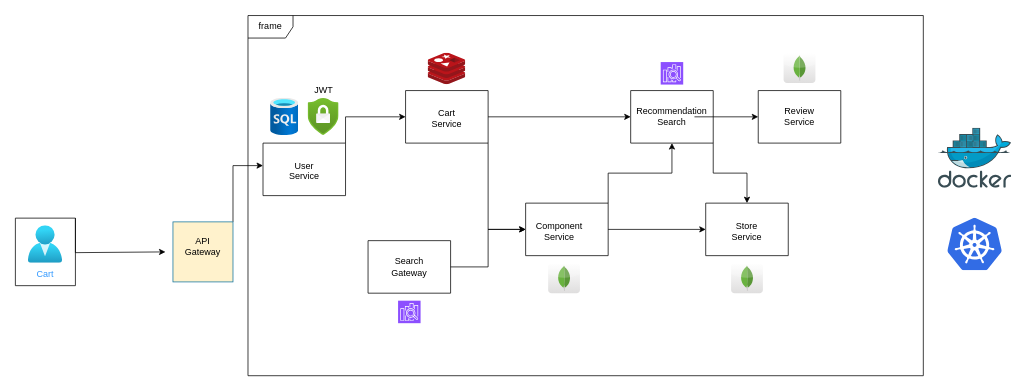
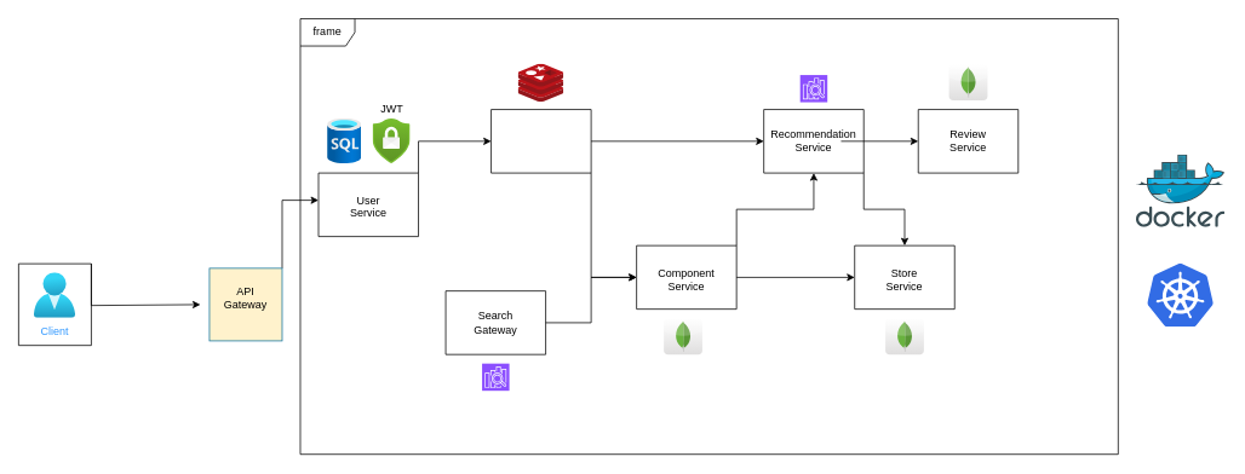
  <mxCell id="0" />
  <mxCell id="1" parent="0" />
  <mxCell id="2" value="frame" style="shape=umlFrame;whiteSpace=wrap;html=1;pointerEvents=0;" vertex="1" parent="1"><mxGeometry x="330" y="20" width="900" height="480" as="geometry" /></mxCell>
  <mxCell id="3" value="" style="image;sketch=0;aspect=fixed;html=1;points=[];align=center;fontSize=12;image=img/lib/mscae/Docker.svg;" vertex="1" parent="1"><mxGeometry x="1250" y="170" width="97.56" height="80" as="geometry" /></mxCell>
  <mxCell id="4" value="" style="image;sketch=0;aspect=fixed;html=1;points=[];align=center;fontSize=12;image=img/lib/mscae/Kubernetes.svg;" vertex="1" parent="1"><mxGeometry x="1262.32" y="290" width="72.92" height="70" as="geometry" /></mxCell>
  <mxCell id="5" style="edgeStyle=orthogonalEdgeStyle;rounded=0;orthogonalLoop=1;jettySize=auto;html=1;exitX=1;exitY=0;exitDx=0;exitDy=0;" edge="1" parent="1" source="6"><mxGeometry relative="1" as="geometry"><mxPoint x="220" y="335" as="targetPoint" /><Array as="points"><mxPoint x="100" y="336" /></Array></mxGeometry></mxCell>
  <mxCell id="6" value="" style="swimlane;startSize=0;" vertex="1" parent="1"><mxGeometry x="20" y="290" width="80" height="90" as="geometry" /></mxCell>
  <mxCell id="7" value="" style="image;aspect=fixed;html=1;points=[];align=center;fontSize=12;image=img/lib/azure2/identity/Users.svg;" vertex="1" parent="6"><mxGeometry x="17.14" y="10" width="45.71" height="50" as="geometry" /></mxCell>
- <mxCell id="8" value="&lt;font data-darkreader-inline-color=&quot;&quot; style=&quot;--darkreader-inline-color: #3da8ff;&quot; color=&quot;#3399ff&quot;&gt;Cart&lt;/font&gt;" style="text;strokeColor=none;align=center;fillColor=none;html=1;verticalAlign=middle;whiteSpace=wrap;rounded=0;" vertex="1" parent="6"><mxGeometry x="10" y="60" width="60" height="30" as="geometry" /></mxCell>
+ <mxCell id="8" value="&lt;font data-darkreader-inline-color=&quot;&quot; style=&quot;--darkreader-inline-color: #3da8ff;&quot; color=&quot;#3399ff&quot;&gt;Client&lt;/font&gt;" style="text;strokeColor=none;align=center;fillColor=none;html=1;verticalAlign=middle;whiteSpace=wrap;rounded=0;" vertex="1" parent="6"><mxGeometry x="10" y="60" width="60" height="30" as="geometry" /></mxCell>
  <mxCell id="9" style="edgeStyle=orthogonalEdgeStyle;rounded=0;orthogonalLoop=1;jettySize=auto;html=1;exitX=1;exitY=0;exitDx=0;exitDy=0;" edge="1" parent="1" source="10"><mxGeometry relative="1" as="geometry"><mxPoint x="350" y="220" as="targetPoint" /><Array as="points"><mxPoint x="310" y="220" /></Array></mxGeometry></mxCell>
  <mxCell id="10" value="&lt;div&gt;API&lt;/div&gt;&lt;div&gt;Gateway&lt;/div&gt;&lt;div&gt;&lt;br&gt;&lt;/div&gt;" style="whiteSpace=wrap;html=1;aspect=fixed;fillColor=#fff2cc;strokeColor=#10739e;" vertex="1" parent="1"><mxGeometry x="230" y="295" width="80" height="80" as="geometry" /></mxCell>
  <mxCell id="11" style="edgeStyle=orthogonalEdgeStyle;rounded=0;orthogonalLoop=1;jettySize=auto;html=1;exitX=1;exitY=0;exitDx=0;exitDy=0;entryX=0;entryY=0.5;entryDx=0;entryDy=0;" edge="1" parent="1" source="12" target="16"><mxGeometry relative="1" as="geometry" /></mxCell>
  <mxCell id="12" value="" style="swimlane;startSize=0;" vertex="1" parent="1"><mxGeometry x="350" y="190" width="110" height="70" as="geometry" /></mxCell>
  <mxCell id="13" value="&lt;div&gt;User Service&lt;/div&gt;&lt;div&gt;&lt;br&gt;&lt;/div&gt;" style="text;strokeColor=none;align=center;fillColor=none;html=1;verticalAlign=middle;whiteSpace=wrap;rounded=0;" vertex="1" parent="12"><mxGeometry x="25" y="30" width="60" height="30" as="geometry" /></mxCell>
  <mxCell id="14" style="edgeStyle=orthogonalEdgeStyle;rounded=0;orthogonalLoop=1;jettySize=auto;html=1;exitX=1;exitY=1;exitDx=0;exitDy=0;entryX=0;entryY=0.5;entryDx=0;entryDy=0;" edge="1" parent="1" source="16" target="19"><mxGeometry relative="1" as="geometry" /></mxCell>
  <mxCell id="15" style="edgeStyle=orthogonalEdgeStyle;rounded=0;orthogonalLoop=1;jettySize=auto;html=1;exitX=1;exitY=0.5;exitDx=0;exitDy=0;entryX=0;entryY=0.5;entryDx=0;entryDy=0;" edge="1" parent="1" source="16" target="22"><mxGeometry relative="1" as="geometry" /></mxCell>
  <mxCell id="16" value="" style="swimlane;startSize=0;" vertex="1" parent="1"><mxGeometry x="540" y="120" width="110" height="70" as="geometry" /></mxCell>
- <mxCell id="17" value="&lt;div&gt;Cart &lt;br&gt;&lt;/div&gt;&lt;div&gt;Service&lt;/div&gt;&lt;div&gt;&lt;br&gt;&lt;/div&gt;" style="text;strokeColor=none;align=center;fillColor=none;html=1;verticalAlign=middle;whiteSpace=wrap;rounded=0;" vertex="1" parent="16"><mxGeometry x="25" y="30" width="60" height="30" as="geometry" /></mxCell>
  <mxCell id="18" style="edgeStyle=orthogonalEdgeStyle;rounded=0;orthogonalLoop=1;jettySize=auto;html=1;exitX=1;exitY=0.5;exitDx=0;exitDy=0;entryX=0;entryY=0.5;entryDx=0;entryDy=0;" edge="1" parent="1" source="19" target="25"><mxGeometry relative="1" as="geometry" /></mxCell>
  <mxCell id="19" value="" style="swimlane;startSize=0;" vertex="1" parent="1"><mxGeometry x="700" y="270" width="110" height="70" as="geometry" /></mxCell>
- <mxCell id="20" value="&lt;div&gt;Component&lt;/div&gt;&lt;div&gt;Service&lt;/div&gt;&lt;div&gt;&lt;br&gt;&lt;/div&gt;" style="text;strokeColor=none;align=center;fillColor=none;html=1;verticalAlign=middle;whiteSpace=wrap;rounded=0;" vertex="1" parent="19"><mxGeometry x="15" y="30" width="60" height="30" as="geometry" /></mxCell>
+ <mxCell id="20" value="&lt;div&gt;Component&lt;/div&gt;&lt;div&gt;Service&lt;/div&gt;&lt;div&gt;&lt;br&gt;&lt;/div&gt;" style="text;strokeColor=none;align=center;fillColor=none;html=1;verticalAlign=middle;whiteSpace=wrap;rounded=0;" vertex="1" parent="19"><mxGeometry x="25" y="30" width="60" height="30" as="geometry" /></mxCell>
  <mxCell id="21" style="edgeStyle=orthogonalEdgeStyle;rounded=0;orthogonalLoop=1;jettySize=auto;html=1;exitX=1;exitY=1;exitDx=0;exitDy=0;entryX=0.5;entryY=0;entryDx=0;entryDy=0;" edge="1" parent="1" source="22" target="25"><mxGeometry relative="1" as="geometry" /></mxCell>
  <mxCell id="22" value="" style="swimlane;startSize=0;" vertex="1" parent="1"><mxGeometry x="840" y="120" width="110" height="70" as="geometry" /></mxCell>
- <mxCell id="23" value="&lt;div&gt;Recommendation&lt;/div&gt;&lt;div&gt;Search&lt;br&gt;&lt;/div&gt;" style="text;strokeColor=none;align=center;fillColor=none;html=1;verticalAlign=middle;whiteSpace=wrap;rounded=0;" vertex="1" parent="22"><mxGeometry x="25" y="20" width="60" height="30" as="geometry" /></mxCell>
+ <mxCell id="23" value="&lt;div&gt;Recommendation&lt;/div&gt;&lt;div&gt;Service&lt;br&gt;&lt;/div&gt;" style="text;strokeColor=none;align=center;fillColor=none;html=1;verticalAlign=middle;whiteSpace=wrap;rounded=0;" vertex="1" parent="22"><mxGeometry x="25" y="20" width="60" height="30" as="geometry" /></mxCell>
  <mxCell id="24" style="edgeStyle=orthogonalEdgeStyle;rounded=0;orthogonalLoop=1;jettySize=auto;html=1;exitX=1;exitY=0;exitDx=0;exitDy=0;entryX=0.5;entryY=1;entryDx=0;entryDy=0;" edge="1" parent="1" source="19" target="22"><mxGeometry relative="1" as="geometry" /></mxCell>
  <mxCell id="25" value="" style="swimlane;startSize=0;" vertex="1" parent="1"><mxGeometry x="940" y="270" width="110" height="70" as="geometry" /></mxCell>
  <mxCell id="26" value="&lt;div&gt;Store&lt;/div&gt;&lt;div&gt;Service&lt;/div&gt;&lt;div&gt;&lt;br&gt;&lt;/div&gt;" style="text;strokeColor=none;align=center;fillColor=none;html=1;verticalAlign=middle;whiteSpace=wrap;rounded=0;" vertex="1" parent="25"><mxGeometry x="25" y="30" width="60" height="30" as="geometry" /></mxCell>
  <mxCell id="27" value="" style="swimlane;startSize=0;" vertex="1" parent="1"><mxGeometry x="1010" y="120" width="110" height="70" as="geometry" /></mxCell>
  <mxCell id="28" value="&lt;div&gt;Review&lt;/div&gt;&lt;div&gt;Service&lt;br&gt;&lt;/div&gt;" style="text;strokeColor=none;align=center;fillColor=none;html=1;verticalAlign=middle;whiteSpace=wrap;rounded=0;" vertex="1" parent="27"><mxGeometry x="25" y="20" width="60" height="30" as="geometry" /></mxCell>
  <mxCell id="29" style="edgeStyle=orthogonalEdgeStyle;rounded=0;orthogonalLoop=1;jettySize=auto;html=1;entryX=0;entryY=0.5;entryDx=0;entryDy=0;" edge="1" parent="1" source="23" target="27"><mxGeometry relative="1" as="geometry" /></mxCell>
  <mxCell id="30" style="edgeStyle=orthogonalEdgeStyle;rounded=0;orthogonalLoop=1;jettySize=auto;html=1;exitX=1;exitY=0.5;exitDx=0;exitDy=0;entryX=0;entryY=0.5;entryDx=0;entryDy=0;" edge="1" parent="1" source="31" target="19"><mxGeometry relative="1" as="geometry" /></mxCell>
  <mxCell id="31" value="" style="swimlane;startSize=0;" vertex="1" parent="1"><mxGeometry x="490" y="320" width="110" height="70" as="geometry" /></mxCell>
  <mxCell id="32" value="&lt;div&gt;Search&lt;/div&gt;&lt;div&gt;Gateway&lt;br&gt;&lt;/div&gt;" style="text;strokeColor=none;align=center;fillColor=none;html=1;verticalAlign=middle;whiteSpace=wrap;rounded=0;" vertex="1" parent="31"><mxGeometry x="25" y="20" width="60" height="30" as="geometry" /></mxCell>
  <mxCell id="33" value="" style="dashed=0;outlineConnect=0;html=1;align=center;labelPosition=center;verticalLabelPosition=bottom;verticalAlign=top;shape=mxgraph.webicons.mongodb;gradientColor=#DFDEDE" vertex="1" parent="1"><mxGeometry x="730" y="350" width="42.4" height="40" as="geometry" /></mxCell>
  <mxCell id="34" value="" style="image;aspect=fixed;html=1;points=[];align=center;fontSize=12;image=img/lib/azure2/databases/SQL_Database.svg;" vertex="1" parent="1"><mxGeometry x="360" y="130" width="37.5" height="50" as="geometry" /></mxCell>
  <mxCell id="35" value="" style="image;sketch=0;aspect=fixed;html=1;points=[];align=center;fontSize=12;image=img/lib/mscae/Cache_Redis_Product.svg;" vertex="1" parent="1"><mxGeometry x="570" y="70" width="50" height="42" as="geometry" /></mxCell>
  <mxCell id="36" value="" style="dashed=0;outlineConnect=0;html=1;align=center;labelPosition=center;verticalLabelPosition=bottom;verticalAlign=top;shape=mxgraph.webicons.mongodb;gradientColor=#DFDEDE" vertex="1" parent="1"><mxGeometry x="973.8" y="350" width="42.4" height="40" as="geometry" /></mxCell>
  <mxCell id="37" value="" style="sketch=0;points=[[0,0,0],[0.25,0,0],[0.5,0,0],[0.75,0,0],[1,0,0],[0,1,0],[0.25,1,0],[0.5,1,0],[0.75,1,0],[1,1,0],[0,0.25,0],[0,0.5,0],[0,0.75,0],[1,0.25,0],[1,0.5,0],[1,0.75,0]];outlineConnect=0;fontColor=#232F3E;fillColor=#8C4FFF;strokeColor=#ffffff;dashed=0;verticalLabelPosition=bottom;verticalAlign=top;align=center;html=1;fontSize=12;fontStyle=0;aspect=fixed;shape=mxgraph.aws4.resourceIcon;resIcon=mxgraph.aws4.elasticsearch_service;" vertex="1" parent="1"><mxGeometry x="880" y="82" width="30" height="30" as="geometry" /></mxCell>
  <mxCell id="38" value="" style="dashed=0;outlineConnect=0;html=1;align=center;labelPosition=center;verticalLabelPosition=bottom;verticalAlign=top;shape=mxgraph.webicons.mongodb;gradientColor=#DFDEDE" vertex="1" parent="1"><mxGeometry x="1043.8" y="70" width="42.4" height="40" as="geometry" /></mxCell>
  <mxCell id="39" value="" style="sketch=0;points=[[0,0,0],[0.25,0,0],[0.5,0,0],[0.75,0,0],[1,0,0],[0,1,0],[0.25,1,0],[0.5,1,0],[0.75,1,0],[1,1,0],[0,0.25,0],[0,0.5,0],[0,0.75,0],[1,0.25,0],[1,0.5,0],[1,0.75,0]];outlineConnect=0;fontColor=#232F3E;fillColor=#8C4FFF;strokeColor=#ffffff;dashed=0;verticalLabelPosition=bottom;verticalAlign=top;align=center;html=1;fontSize=12;fontStyle=0;aspect=fixed;shape=mxgraph.aws4.resourceIcon;resIcon=mxgraph.aws4.elasticsearch_service;" vertex="1" parent="1"><mxGeometry x="530" y="400" width="30" height="30" as="geometry" /></mxCell>
  <mxCell id="40" value="" style="image;aspect=fixed;html=1;points=[];align=center;fontSize=12;image=img/lib/azure2/security/Security_Center.svg;" vertex="1" parent="1"><mxGeometry x="410" y="130" width="41.18" height="50" as="geometry" /></mxCell>
  <mxCell id="41" value="&lt;div&gt;JWT&lt;/div&gt;&lt;div&gt;&lt;br&gt;&lt;/div&gt;" style="text;strokeColor=none;align=center;fillColor=none;html=1;verticalAlign=middle;whiteSpace=wrap;rounded=0;" vertex="1" parent="1"><mxGeometry x="400.59" y="112" width="60" height="30" as="geometry" /></mxCell>
